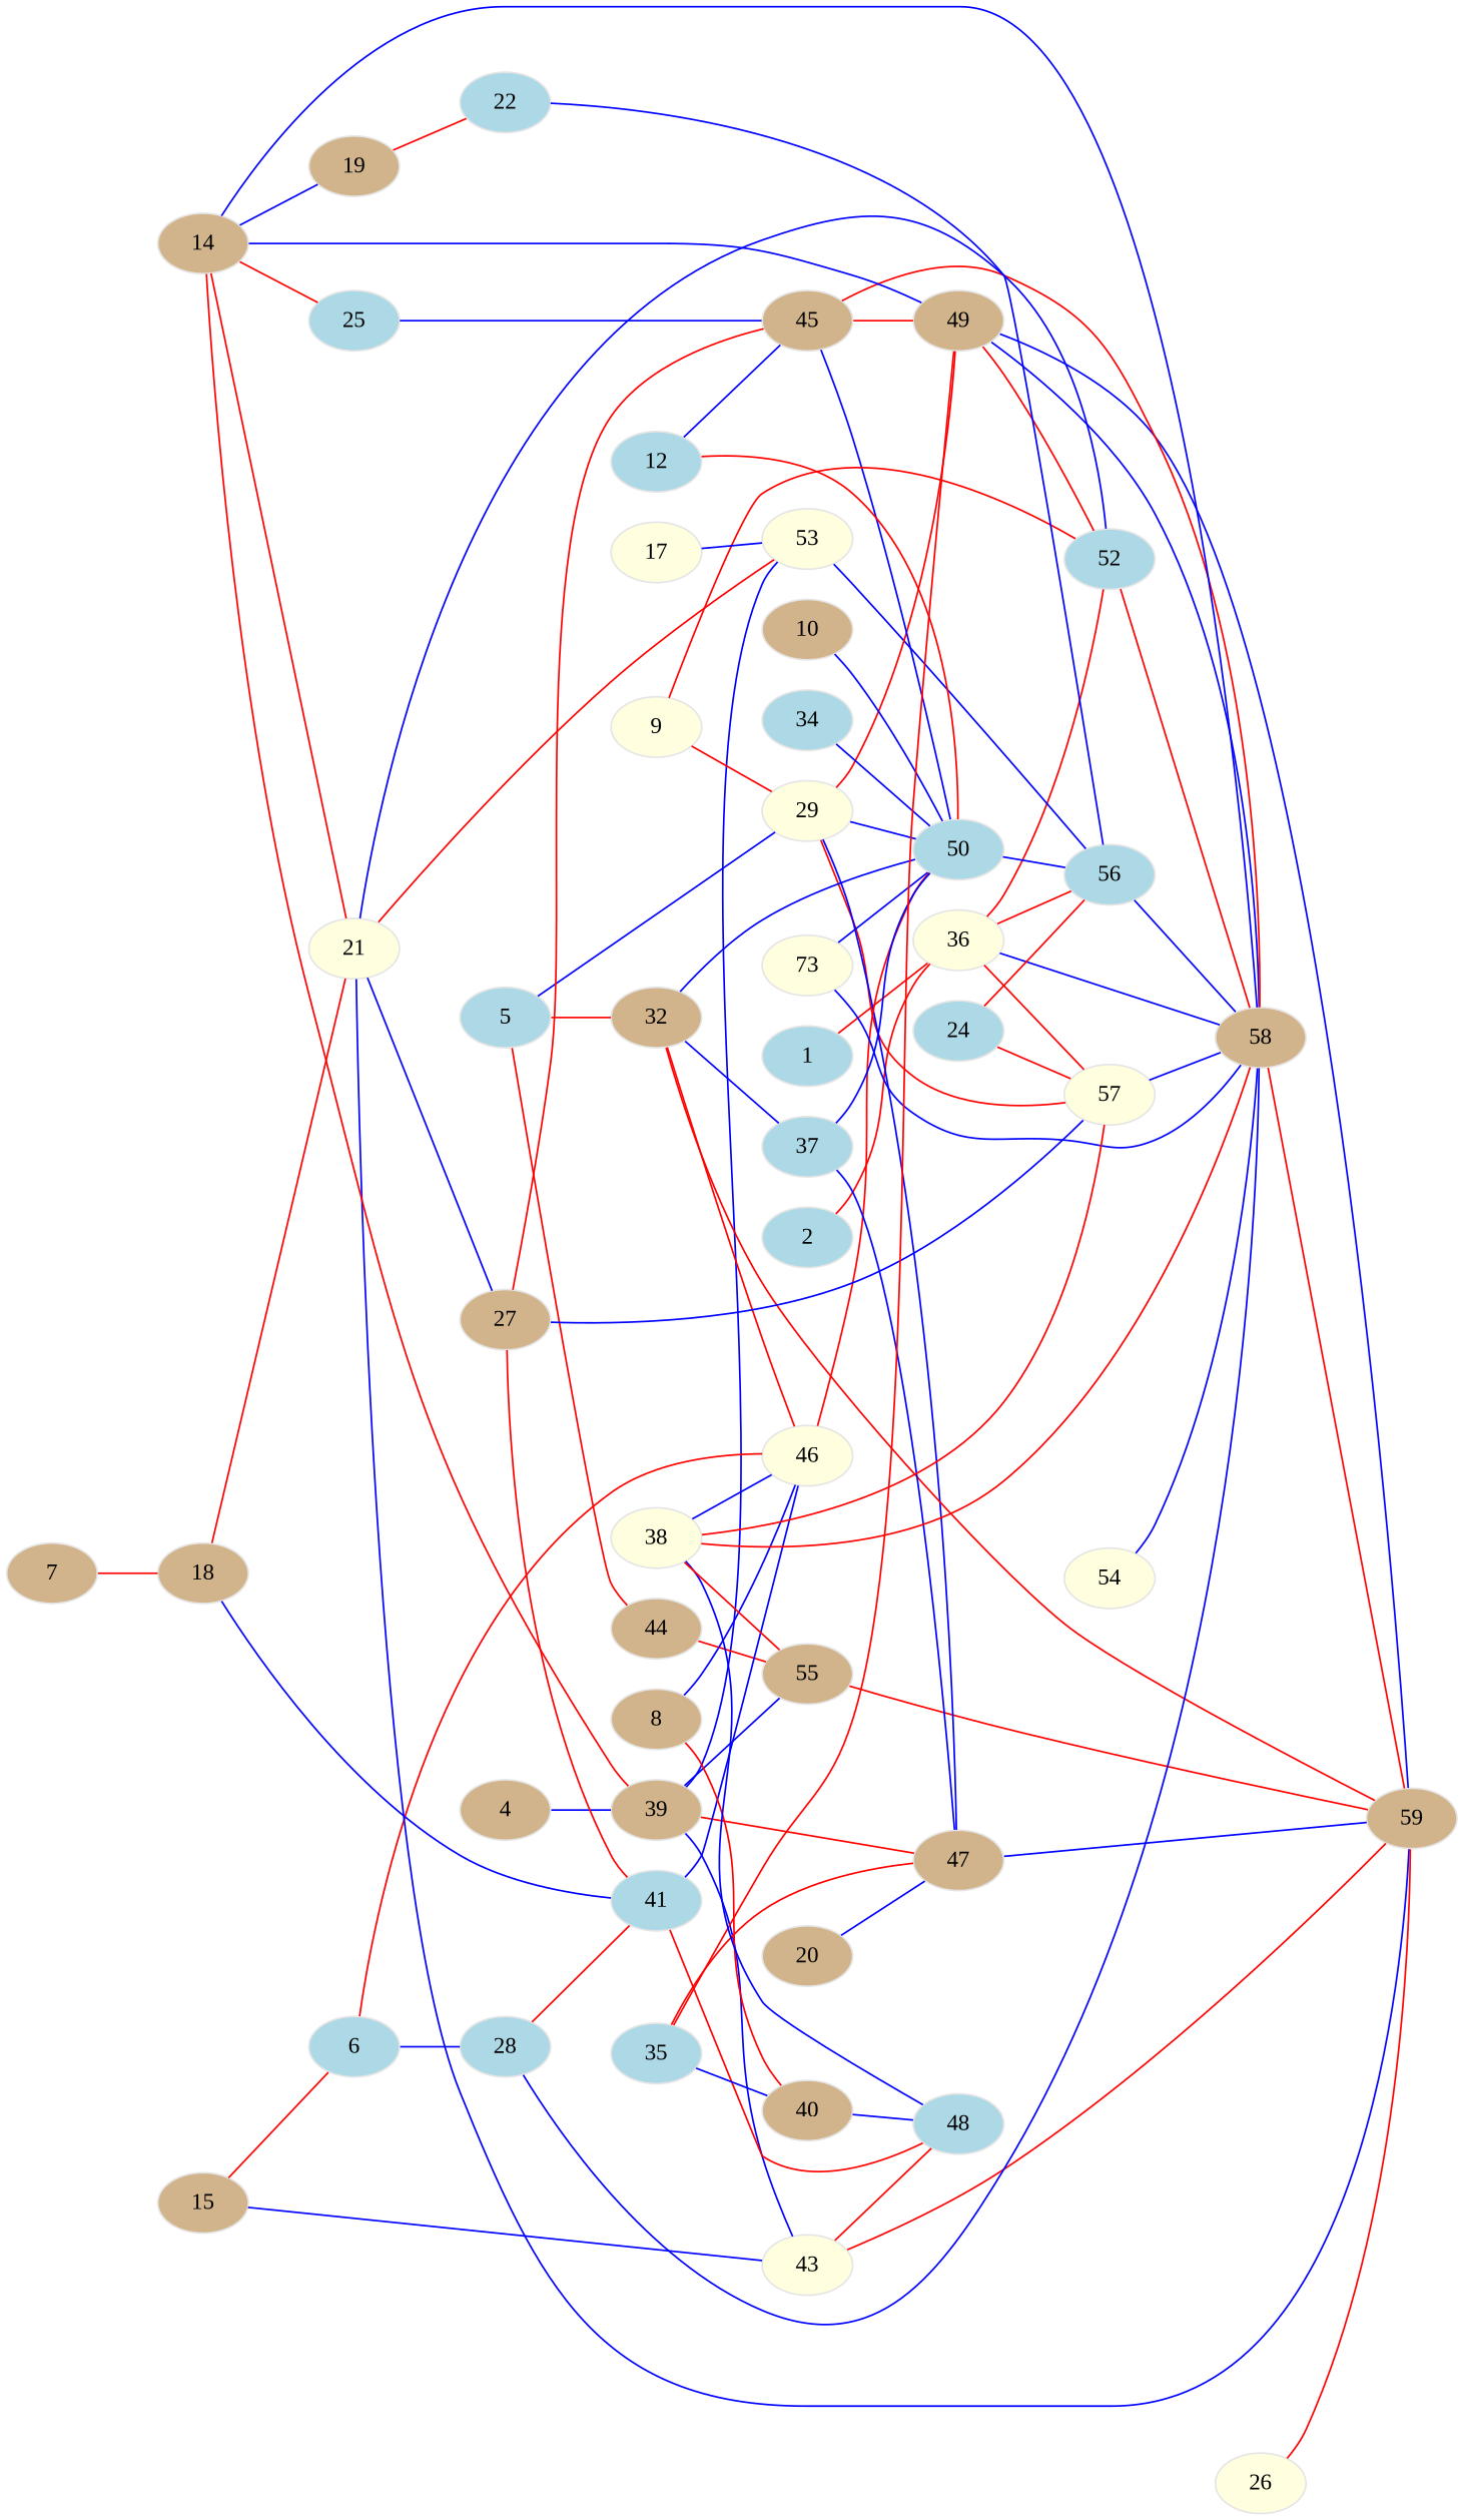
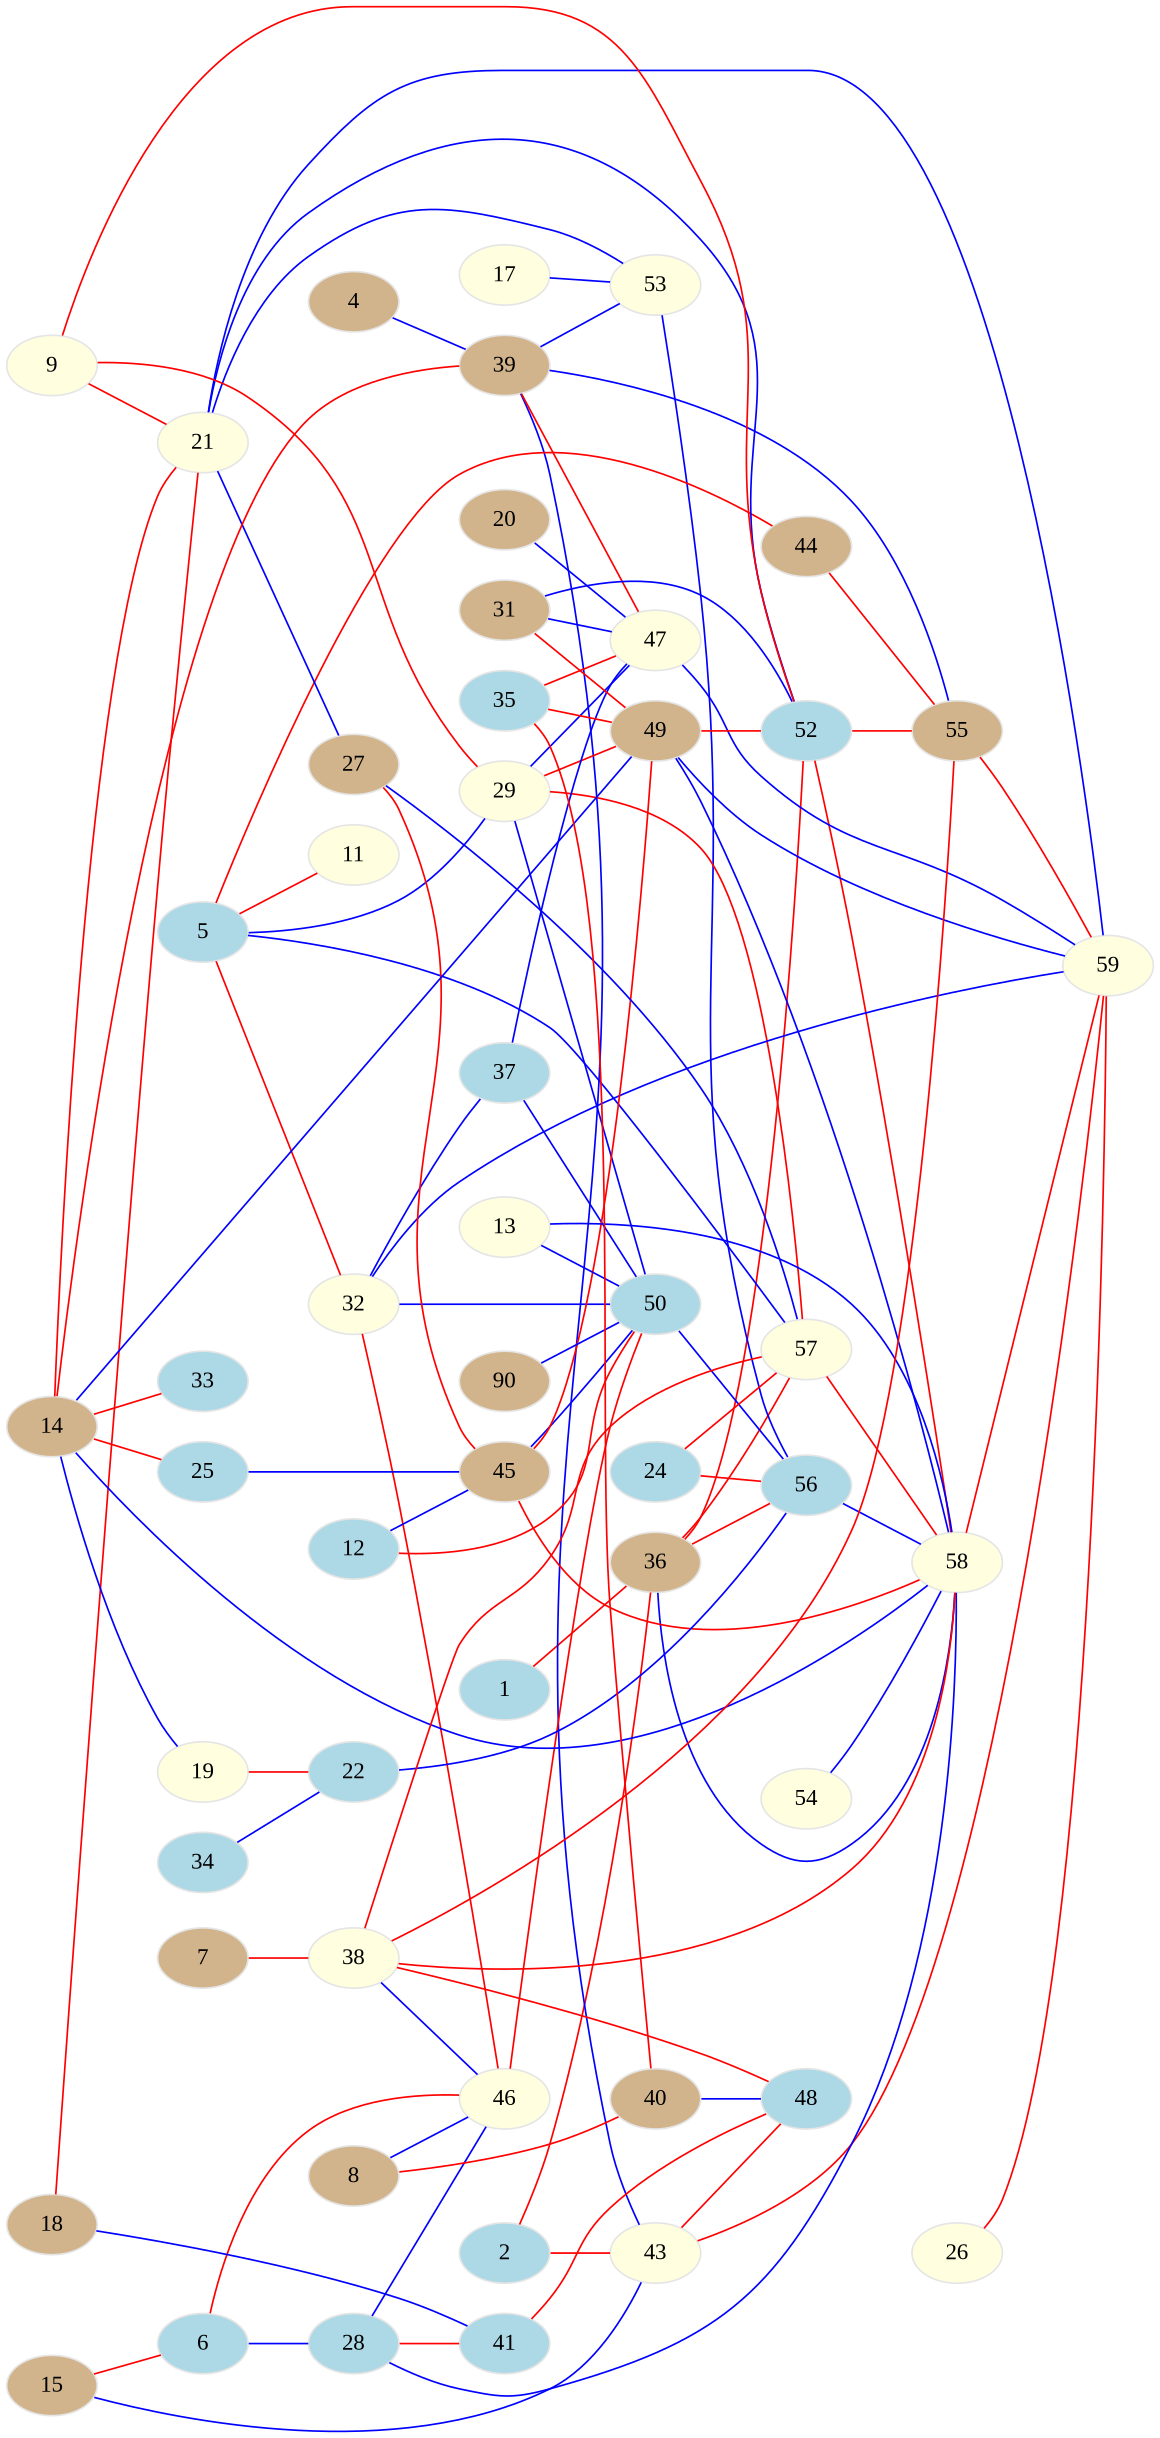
  graph {
    fontname="Liberation Serif"
    rankdir=LR
    node [color=gray90 fillcolor=lightblue fontname="Liberation Serif" style=filled]
    edge [color=red fontname="Liberation Serif" weight=1.0]
-   36 [fillcolor=lightyellow]
+   36 [fillcolor=tan]
    1
    57 [fillcolor=lightyellow]
    52
-   58 [fillcolor=tan]
+   58 [fillcolor=lightyellow]
    56
    2
    43 [fillcolor=lightyellow]
-   59 [fillcolor=tan]
+   59 [fillcolor=lightyellow]
    48
    4 [fillcolor=tan]
    39 [fillcolor=tan]
    53 [fillcolor=lightyellow]
-   47 [fillcolor=tan]
+   47 [fillcolor=lightyellow]
    55 [fillcolor=tan]
+   11 [fillcolor=lightyellow]
    5
    29 [fillcolor=lightyellow]
-   32 [fillcolor=tan]
+   32 [fillcolor=lightyellow]
    44 [fillcolor=tan]
    50
    49 [fillcolor=tan]
    46 [fillcolor=lightyellow]
    37
    45 [fillcolor=tan]
    6
    28
    41
    7 [fillcolor=tan]
    18 [fillcolor=tan]
    21 [fillcolor=lightyellow]
    8 [fillcolor=tan]
    40 [fillcolor=tan]
    9 [fillcolor=lightyellow]
    27 [fillcolor=tan]
-   10 [fillcolor=tan]
+   10 [fillcolor=tan label=90]
    12
-   13 [fillcolor=lightyellow label=73]
+   13 [fillcolor=lightyellow]
    14 [fillcolor=tan]
-   19 [fillcolor=tan]
+   19 [fillcolor=lightyellow]
    25
+   33
    22
    15 [fillcolor=tan]
    17 [fillcolor=lightyellow]
    20 [fillcolor=tan]
    24
    26 [fillcolor=lightyellow]
+   31 [fillcolor=tan]
    34
    35
    38 [fillcolor=lightyellow]
    54 [fillcolor=lightyellow]
    36 -- 57
    36 -- 52 [weight=2.0]
    36 -- 58 [color=blue]
    36 -- 56
    1 -- 36
-   57 -- 58 [color=blue]
+   57 -- 58
    52 -- 58
+   52 -- 55 [weight=2.0]
    58 -- 59
    56 -- 58 [color=blue]
    2 -- 36
+   2 -- 43
    43 -- 59
    43 -- 48
    4 -- 39 [color=blue]
    39 -- 43 [color=blue]
    39 -- 53 [color=blue]
    39 -- 47
    39 -- 55 [color=blue]
    53 -- 56 [color=blue]
    47 -- 59 [color=blue]
    55 -- 59
+   5 -- 57 [color=blue]
+   5 -- 11
    5 -- 29 [color=blue]
    5 -- 32
    5 -- 44
    29 -- 57
    29 -- 47 [color=blue]
    29 -- 50 [color=blue]
    29 -- 49
-   32 -- 59
+   32 -- 59 [color=blue]
    32 -- 50 [color=blue weight=3.0]
    32 -- 46
    32 -- 37 [color=blue]
    44 -- 55
    50 -- 56 [color=blue]
    49 -- 52
    49 -- 58 [color=blue]
    49 -- 59 [color=blue]
    46 -- 50
    37 -- 47 [color=blue]
    37 -- 50 [color=blue]
    45 -- 58
    45 -- 50 [color=blue]
    45 -- 49
    6 -- 46
    6 -- 28 [color=blue]
    28 -- 58 [color=blue]
-   41 -- 46 [color=blue]
+   28 -- 46 [color=blue]
    28 -- 41
    41 -- 48
-   7 -- 18
+   7 -- 38
    18 -- 41 [color=blue]
    18 -- 21
    21 -- 52 [color=blue]
    21 -- 59 [color=blue]
-   21 -- 53
+   21 -- 53 [color=blue]
    21 -- 27 [color=blue]
    8 -- 46 [color=blue]
    8 -- 40
    40 -- 48 [color=blue]
    9 -- 52
    9 -- 29
+   9 -- 21
    27 -- 57 [color=blue weight=2.0]
    27 -- 45
-   27 -- 41
    10 -- 50 [color=blue]
    12 -- 50
    12 -- 45 [color=blue]
    13 -- 58 [color=blue]
    13 -- 50 [color=blue]
    14 -- 58 [color=blue]
    14 -- 39
    14 -- 49 [color=blue]
    14 -- 21
    14 -- 19 [color=blue weight=2.0]
    14 -- 25
+   14 -- 33
    19 -- 22
    25 -- 45 [color=blue]
    22 -- 56 [color=blue]
    15 -- 43 [color=blue]
    15 -- 6
    17 -- 53 [color=blue]
    20 -- 47 [color=blue]
    24 -- 57
    24 -- 56
    26 -- 59
-   34 -- 50 [color=blue]
+   31 -- 52 [color=blue]
+   31 -- 47 [color=blue]
+   31 -- 49
+   34 -- 22 [color=blue]
    35 -- 47
    35 -- 49
-   35 -- 40 [color=blue weight=2.0]
+   35 -- 40 [weight=2.0]
    38 -- 57
    38 -- 58
-   38 -- 48 [color=blue]
+   38 -- 48
    38 -- 55
    38 -- 46 [color=blue]
    54 -- 58 [color=blue]
  }
